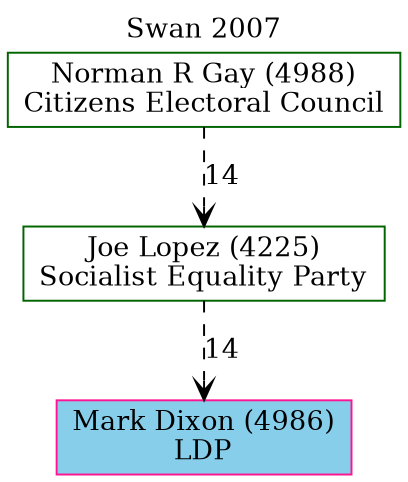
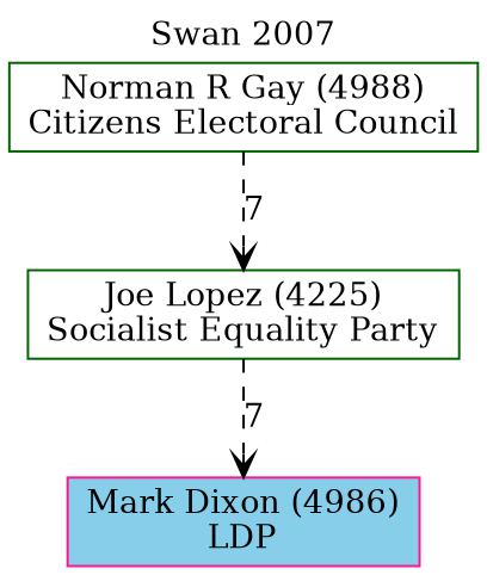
  digraph {
    label="Swan 2007"
    labelloc=t
    mclimit=10
    node [color=darkgreen fillcolor=white shape=box style=filled]
    edge [arrowhead=vee style=dashed]
    n1 [color=deeppink fillcolor=skyblue label="Mark Dixon (4986)\nLDP"]
    n2 [label="Joe Lopez (4225)\nSocialist Equality Party"]
    n3 [label="Norman R Gay (4988)\nCitizens Electoral Council"]
-   n2 -> n1 [label=14]
-   n3 -> n2 [label=14]
+   n2 -> n1 [label=7]
+   n3 -> n2 [label=7]
  }
